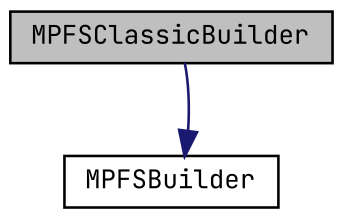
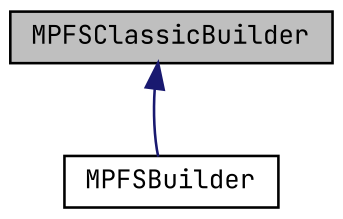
  digraph {
    fontname="JetBrains Mono"
    node [color=black fontname="JetBrains Mono" fontsize=10 shape=record style=filled]
    n1 [fillcolor=grey75 fontcolor=black height=0.2 label=MPFSClassicBuilder width=0.4]
    n2 [fillcolor=white height=0.2 label=MPFSBuilder width=0.4]
-   n2 -> n1 [color=midnightblue dir=back fontname="JetBrains Mono" fontsize=10 labelfontname=Helvetica labelfontsize=10 style=solid]
+   n1 -> n2 [color=midnightblue dir=back fontname="JetBrains Mono" fontsize=10 labelfontname=Helvetica labelfontsize=10 style=solid]
  }
